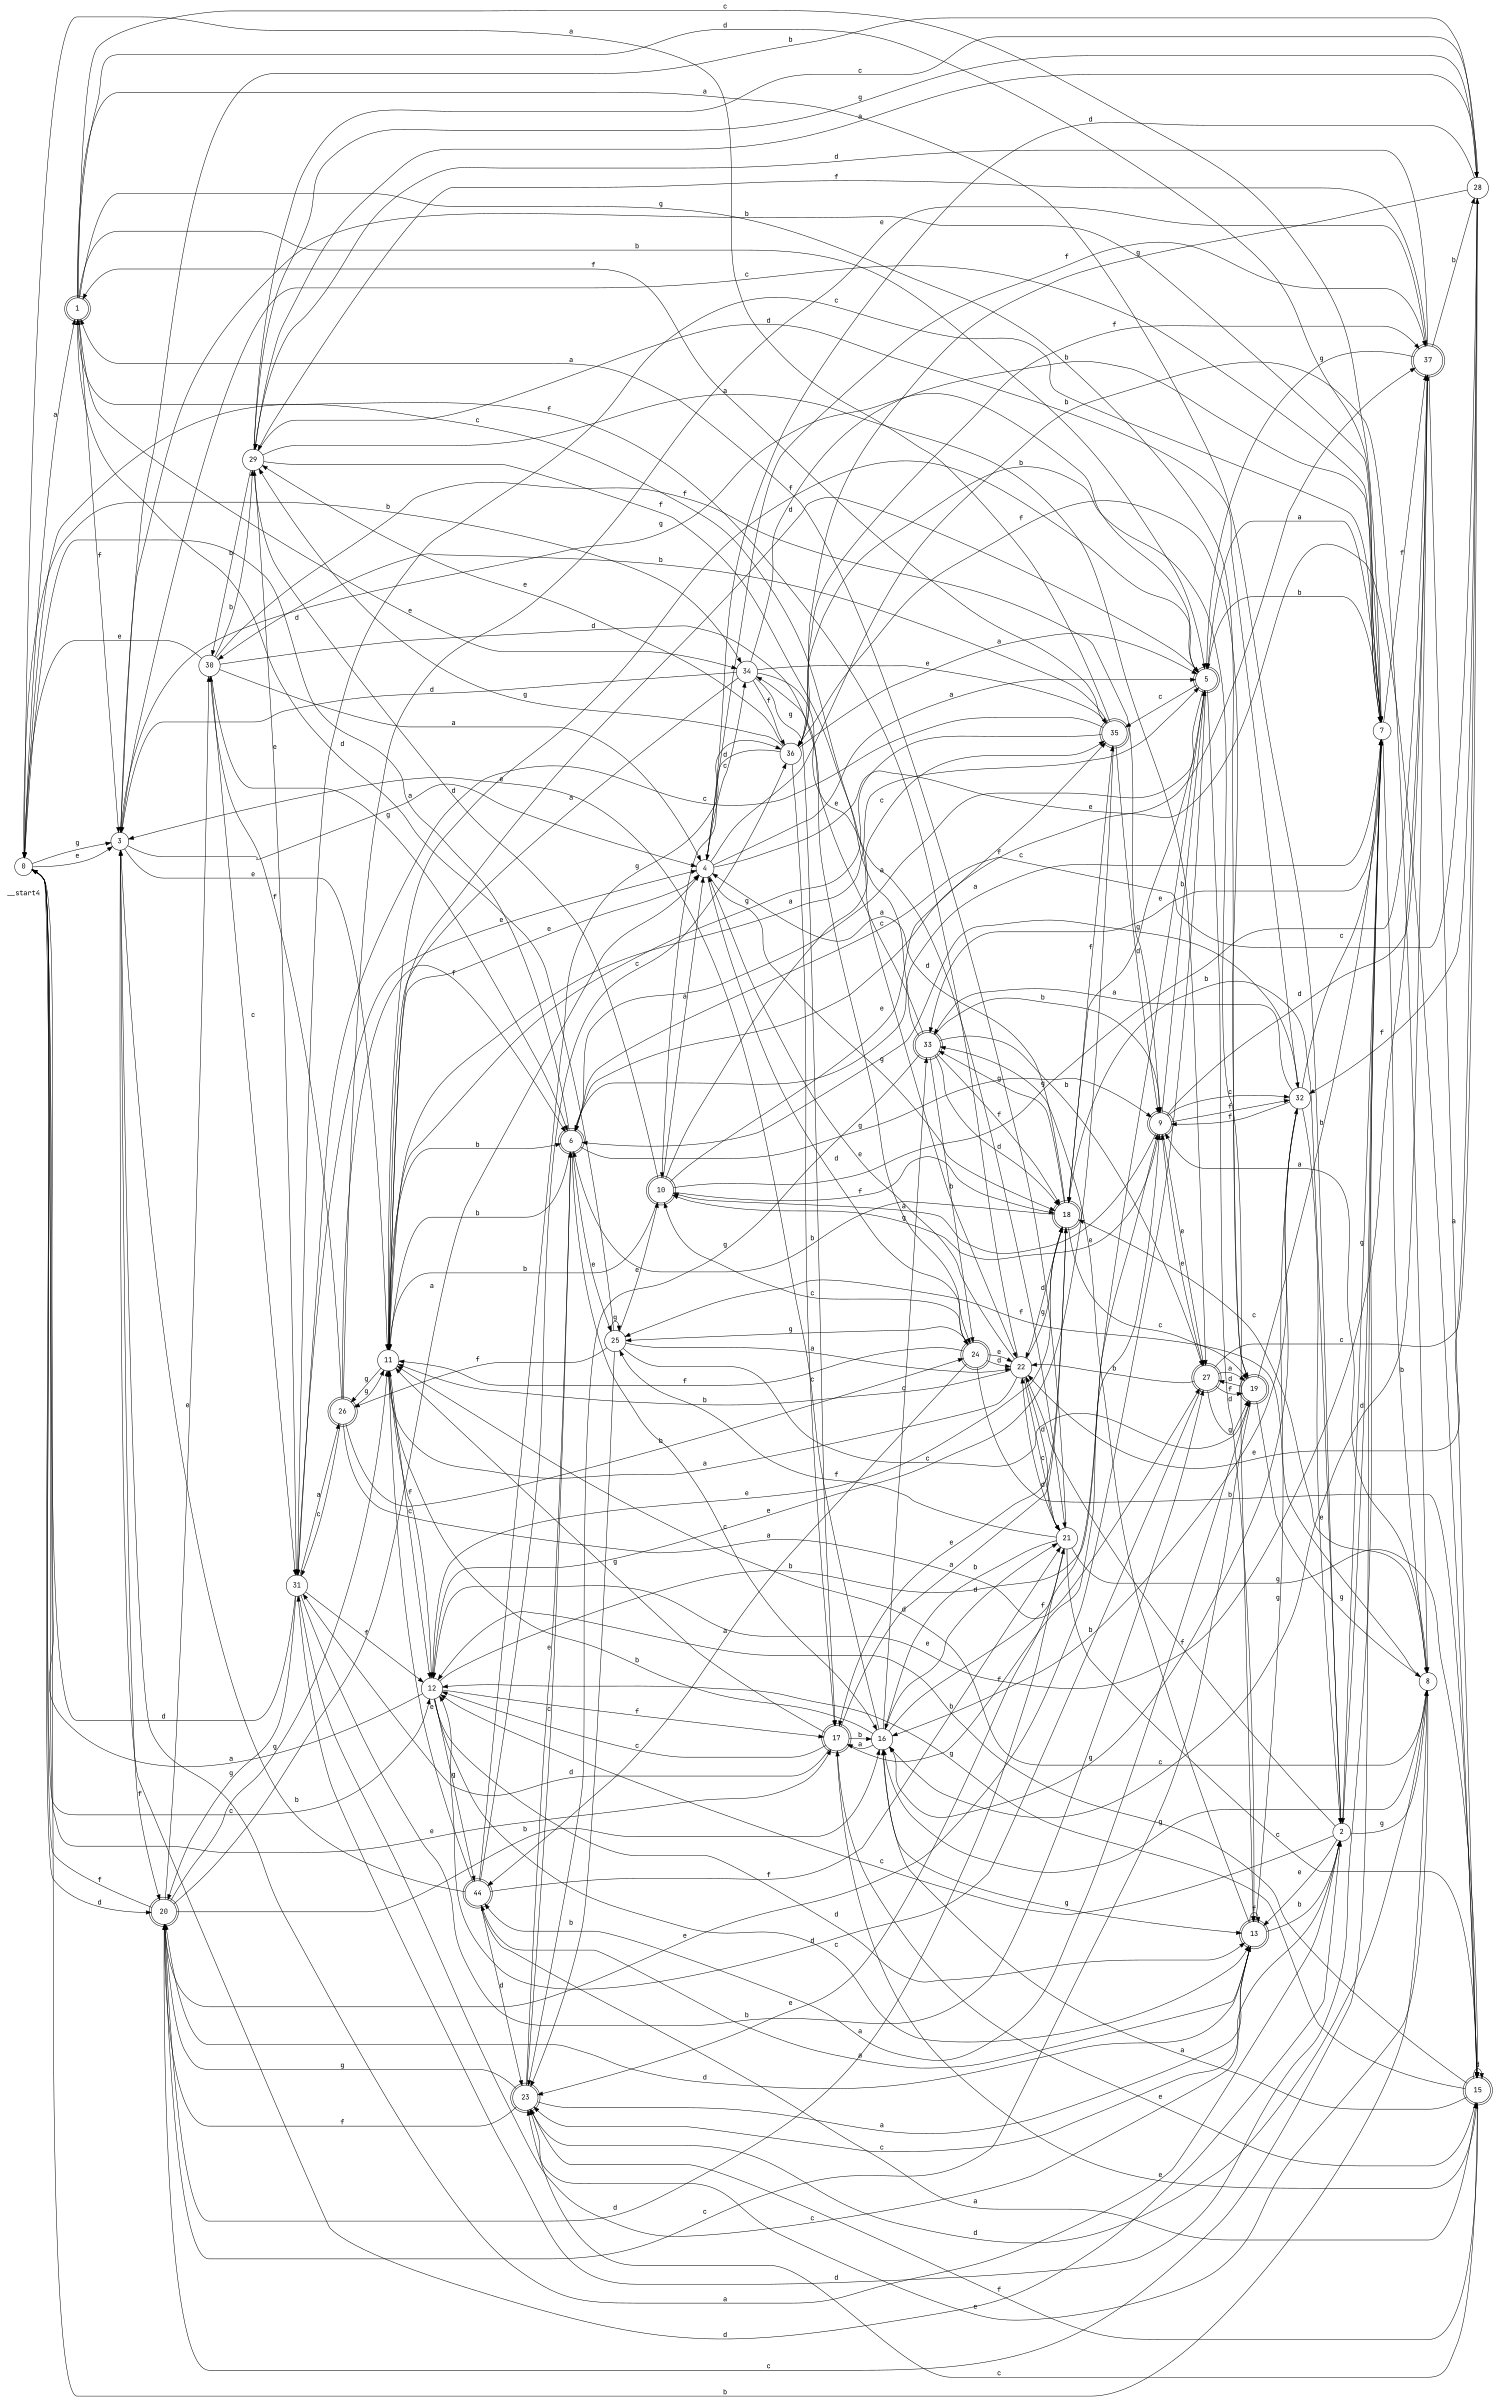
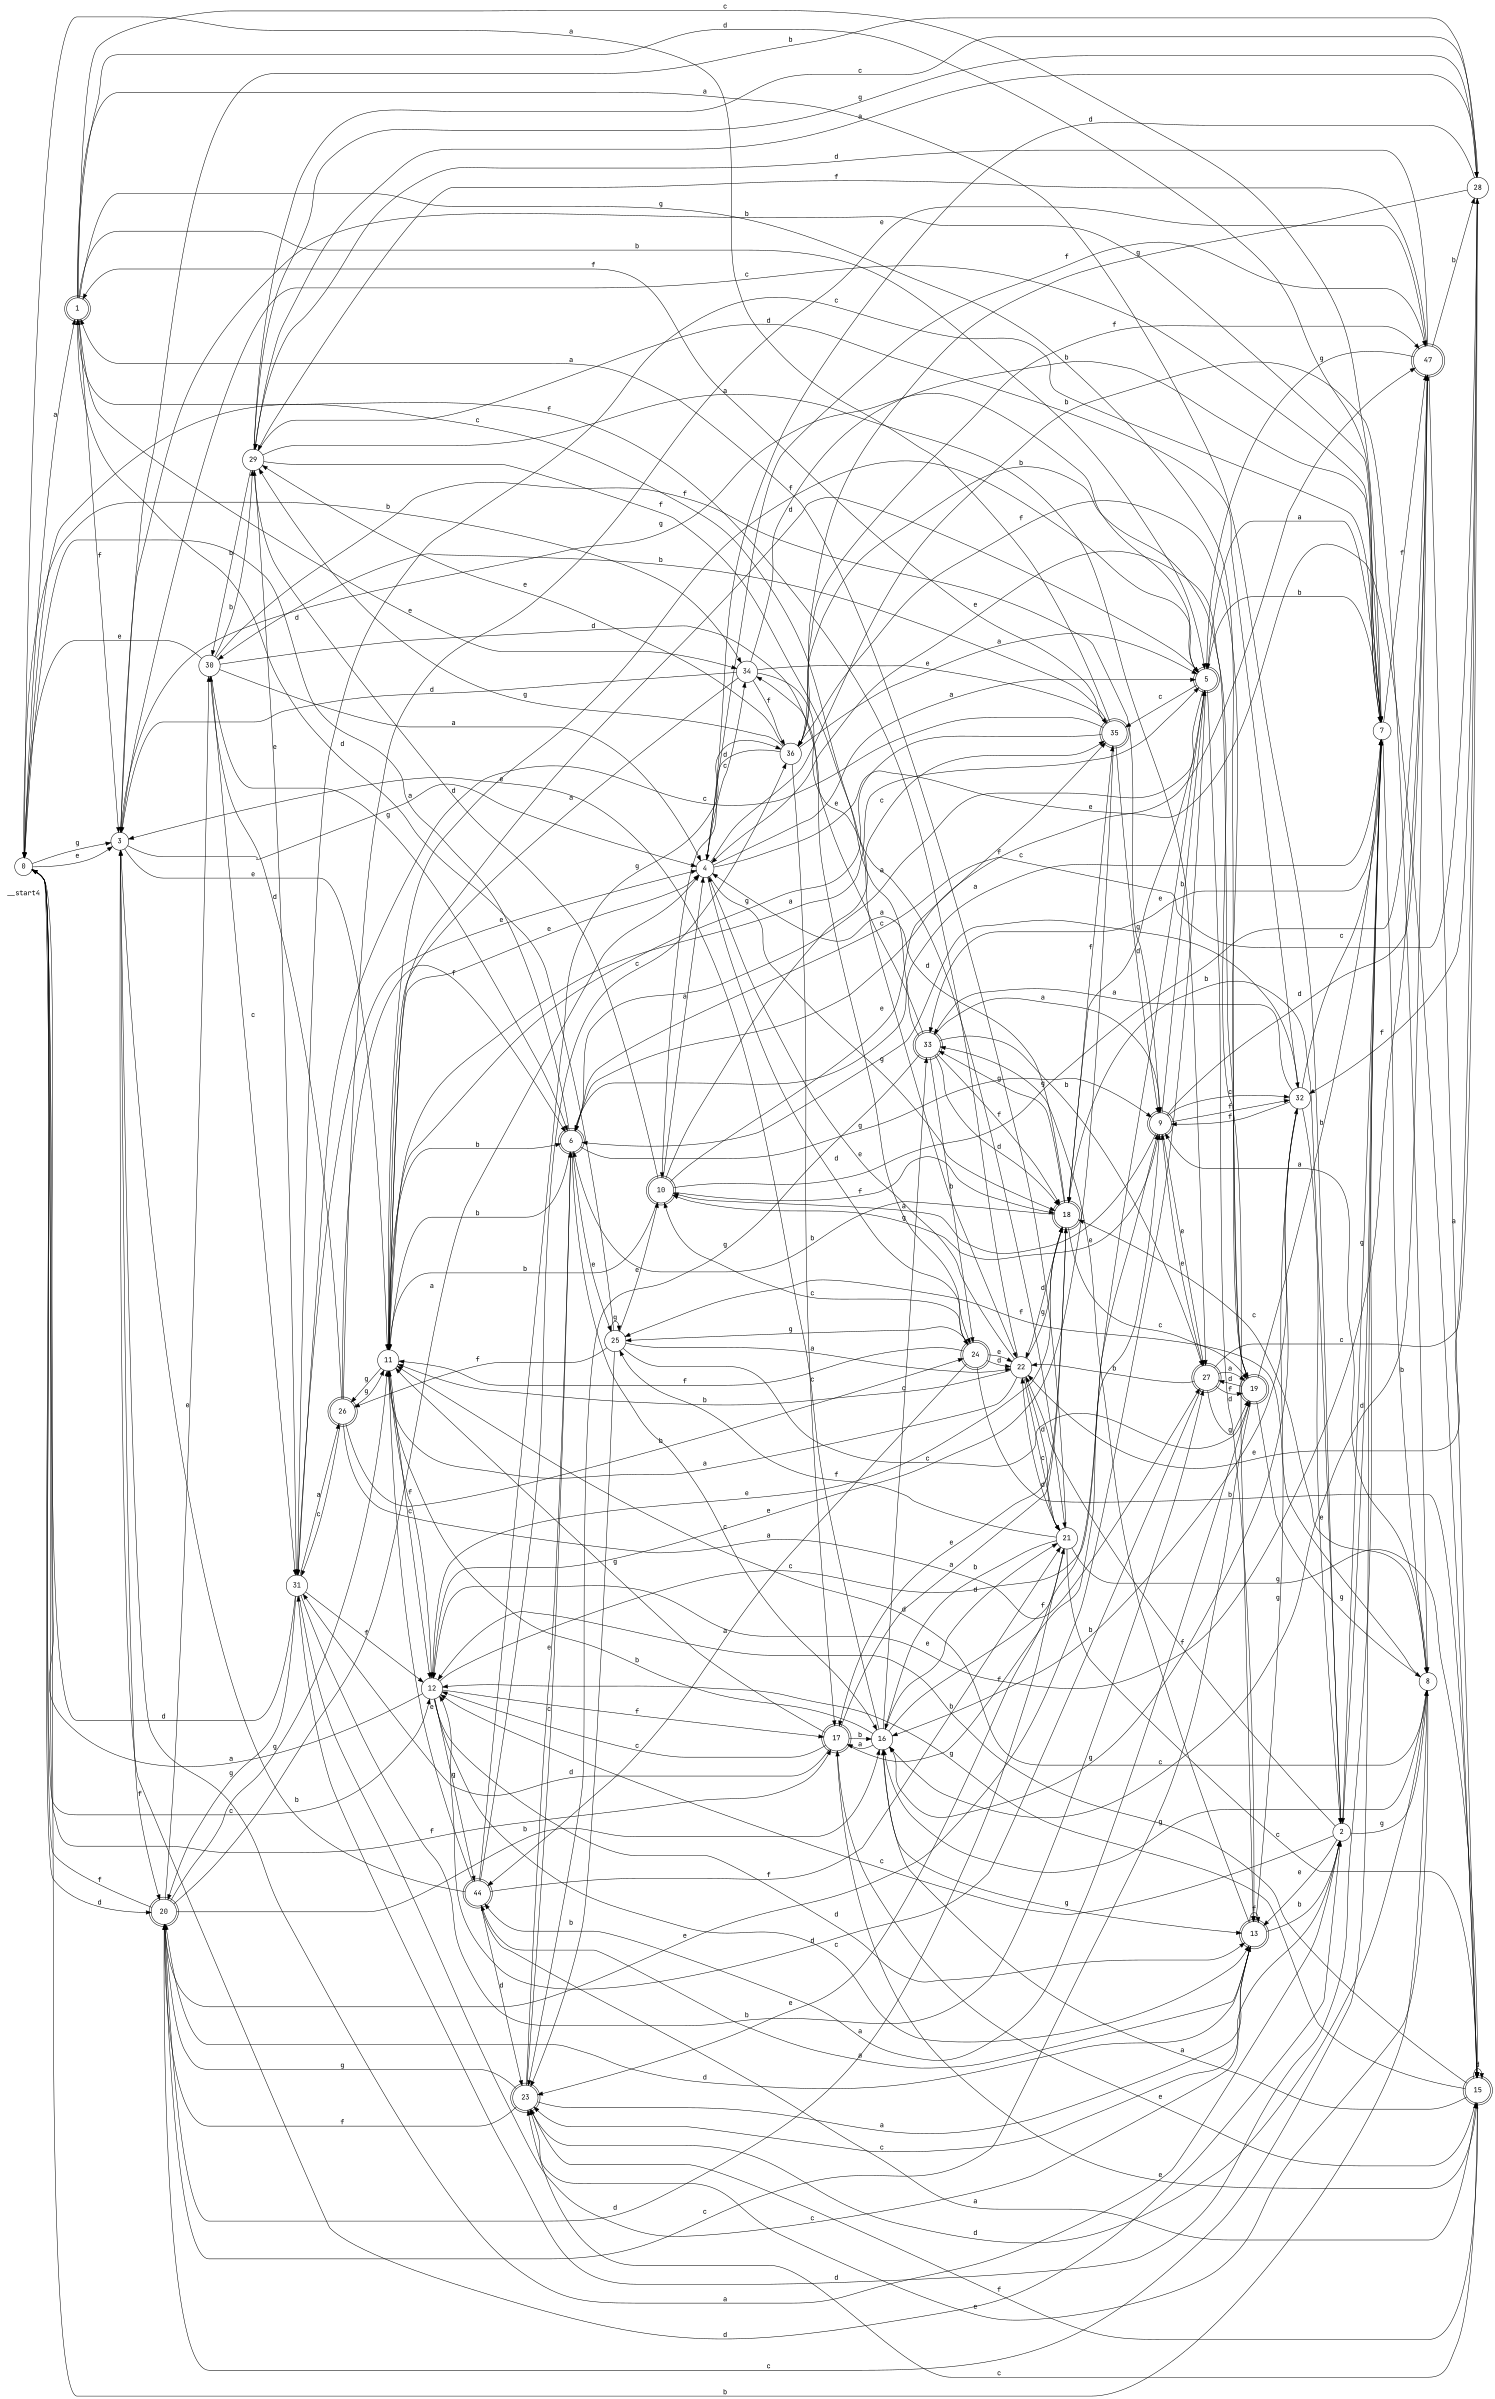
  digraph {
    fontname="JetBrains Mono"
    rankdir=LR
    node [fontname="JetBrains Mono" shape=circle color=black fillcolor=white style=filled]
    edge [fontname="JetBrains Mono"]
    n1 [label=__start4 shape=none color="" fillcolor="" style=""]
    n2 [label=0]
    n3 [label=1 shape=doublecircle style="rounded,filled"]
    n4 [label=3]
    n5 [label=12]
    n6 [label=17 shape=doublecircle style="rounded,filled"]
    n7 [label=20 shape=doublecircle style="rounded,filled"]
    n8 [label=34]
    n9 [label=2]
    n10 [label=5 shape=doublecircle style="rounded,filled"]
    n11 [label=7]
    n12 [label=19 shape=doublecircle style="rounded,filled"]
    n13 [label=4]
    n14 [label=11]
    n15 [label=13 shape=doublecircle style="rounded,filled"]
    n16 [label=18 shape=doublecircle style="rounded,filled"]
    n17 [label=9 shape=doublecircle style="rounded,filled"]
    n18 [label=44 shape=doublecircle style="rounded,filled"]
    n19 [label=15 shape=doublecircle style="rounded,filled"]
    n20 [label=16]
    n21 [label=31]
    n22 [label=21]
    n23 [label=30]
    n24 [label=22]
    n25 [label=35 shape=doublecircle style="rounded,filled"]
    n26 [label=36]
    n27 [label=8]
    n28 [label=6 shape=doublecircle style="rounded,filled"]
-   n29 [label=37 shape=doublecircle style="rounded,filled"]
+   n29 [label=47 shape=doublecircle style="rounded,filled"]
    n30 [label=33 shape=doublecircle style="rounded,filled"]
    n31 [label=27 shape=doublecircle style="rounded,filled"]
    n32 [label=25]
    n33 [label=23 shape=doublecircle style="rounded,filled"]
    n34 [label=32]
    n35 [label=24 shape=doublecircle style="rounded,filled"]
    n36 [label=26 shape=doublecircle style="rounded,filled"]
    n37 [label=10 shape=doublecircle style="rounded,filled"]
    n38 [label=29]
    n39 [label=28]
    n2 -> n3 [label=a]
    n2 -> n4 [label=e]
    n2 -> n4 [label=g]
    n2 -> n5 [label=c]
-   n2 -> n6 [label=e]
+   n2 -> n6 [label=f]
    n2 -> n7 [label=d]
    n2 -> n8 [label=b]
    n3 -> n4 [label=f]
    n3 -> n8 [label=e]
    n3 -> n9 [label=a]
    n3 -> n10 [label=b]
    n3 -> n11 [label=c]
    n3 -> n11 [label=d]
    n3 -> n12 [label=g]
    n4 -> n7 [label=f]
    n4 -> n9 [label=d]
    n4 -> n10 [label=g]
    n4 -> n11 [label=b]
    n4 -> n11 [label=c]
    n4 -> n13 [label=a]
    n4 -> n14 [label=e]
    n5 -> n2 [label=a]
    n5 -> n6 [label=f]
    n5 -> n15 [label=c]
    n5 -> n15 [label=d]
    n5 -> n16 [label=e]
-   n5 -> n17 [label=b]
+   n5 -> n17 [label=c]
    n5 -> n18 [label=g]
    n6 -> n5 [label=c]
    n6 -> n14 [label=g]
    n6 -> n16 [label=a]
    n6 -> n17 [label=f]
    n6 -> n19 [label=e]
    n6 -> n20 [label=b]
    n6 -> n21 [label=d]
    n7 -> n2 [label=f]
    n7 -> n11 [label=c]
    n7 -> n13 [label=a]
    n7 -> n14 [label=g]
    n7 -> n20 [label=b]
    n7 -> n22 [label=d]
    n7 -> n23 [label=e]
    n8 -> n4 [label=d]
-   n8 -> n6 [label=g]
    n8 -> n11 [label=b]
    n8 -> n14 [label=a]
    n8 -> n24 [label=c]
    n8 -> n25 [label=e]
    n8 -> n26 [label=f]
    n9 -> n4 [label=a]
    n9 -> n5 [label=c]
    n9 -> n11 [label=d]
    n9 -> n15 [label=e]
    n9 -> n16 [label=b]
    n9 -> n24 [label=f]
    n9 -> n27 [label=g]
    n10 -> n7 [label=e]
    n10 -> n11 [label=b]
    n10 -> n14 [label=f]
    n10 -> n15 [label=d]
    n10 -> n16 [label=g]
    n10 -> n25 [label=c]
    n10 -> n28 [label=a]
    n11 -> n9 [label=g]
    n11 -> n10 [label=a]
    n11 -> n21 [label=c]
    n11 -> n21 [label=d]
    n11 -> n27 [label=b]
    n11 -> n29 [label=f]
    n11 -> n30 [label=e]
    n12 -> n7 [label=c]
    n12 -> n11 [label=b]
+   n12 -> n13 [label=e]
    n12 -> n18 [label=a]
    n12 -> n26 [label=f]
    n12 -> n27 [label=g]
    n12 -> n31 [label=d]
    n13 -> n8 [label=c]
    n13 -> n10 [label=a]
    n13 -> n16 [label=g]
    n13 -> n19 [label=e]
    n13 -> n27 [label=b]
    n13 -> n29 [label=f]
    n13 -> n35 [label=d]
    n14 -> n5 [label=c]
    n14 -> n5 [label=f]
    n14 -> n10 [label=a]
    n14 -> n10 [label=d]
    n14 -> n13 [label=e]
    n14 -> n28 [label=b]
    n14 -> n36 [label=g]
    n15 -> n7 [label=d]
    n15 -> n9 [label=b]
    n15 -> n15 [label=f]
    n15 -> n18 [label=a]
    n15 -> n30 [label=e]
    n15 -> n33 [label=c]
    n15 -> n34 [label=g]
    n16 -> n6 [label=e]
    n16 -> n12 [label=c]
    n16 -> n13 [label=a]
    n16 -> n24 [label=d]
    n16 -> n25 [label=f]
    n16 -> n28 [label=b]
    n16 -> n30 [label=g]
    n17 -> n10 [label=b]
    n17 -> n29 [label=d]
    n17 -> n31 [label=e]
    n17 -> n34 [label=c]
    n17 -> n34 [label=f]
    n17 -> n37 [label=a]
    n17 -> n37 [label=g]
    n18 -> n4 [label=b]
    n18 -> n14 [label=e]
    n18 -> n19 [label=a]
    n18 -> n22 [label=f]
    n18 -> n26 [label=c]
    n18 -> n26 [label=g]
    n18 -> n33 [label=d]
    n19 -> n5 [label=b]
    n19 -> n5 [label=g]
    n19 -> n6 [label=e]
    n19 -> n19 [label=d]
    n19 -> n20 [label=a]
    n19 -> n33 [label=c]
    n19 -> n33 [label=f]
    n20 -> n4 [label=e]
    n20 -> n6 [label=a]
    n20 -> n10 [label=f]
    n20 -> n14 [label=b]
    n20 -> n15 [label=g]
    n20 -> n22 [label=d]
    n20 -> n30 [label=c]
    n21 -> n2 [label=d]
    n21 -> n5 [label=f]
    n21 -> n7 [label=g]
    n21 -> n9 [label=c]
    n21 -> n13 [label=e]
    n21 -> n31 [label=b]
    n21 -> n36 [label=a]
    n22 -> n3 [label=a]
    n22 -> n19 [label=c]
    n22 -> n19 [label=g]
    n22 -> n20 [label=b]
    n22 -> n24 [label=d]
    n22 -> n32 [label=f]
    n22 -> n33 [label=e]
    n23 -> n2 [label=e]
    n23 -> n13 [label=a]
    n23 -> n17 [label=f]
    n23 -> n21 [label=c]
    n23 -> n28 [label=g]
    n23 -> n35 [label=d]
    n23 -> n38 [label=b]
    n24 -> n3 [label=f]
    n24 -> n13 [label=e]
    n24 -> n14 [label=a]
    n24 -> n14 [label=b]
    n24 -> n16 [label=g]
    n24 -> n22 [label=c]
    n24 -> n22 [label=d]
    n25 -> n2 [label=a]
    n25 -> n3 [label=f]
    n25 -> n5 [label=e]
    n25 -> n14 [label=g]
    n25 -> n17 [label=d]
    n25 -> n21 [label=c]
    n25 -> n23 [label=b]
    n26 -> n6 [label=c]
    n26 -> n10 [label=a]
    n26 -> n15 [label=b]
    n26 -> n29 [label=f]
    n26 -> n37 [label=d]
    n26 -> n38 [label=e]
    n26 -> n38 [label=g]
    n27 -> n2 [label=b]
    n27 -> n14 [label=d]
    n27 -> n16 [label=c]
    n27 -> n17 [label=a]
    n27 -> n20 [label=g]
    n27 -> n32 [label=f]
    n27 -> n33 [label=e]
    n28 -> n2 [label=d]
    n28 -> n11 [label=a]
    n28 -> n14 [label=b]
    n28 -> n17 [label=g]
    n28 -> n20 [label=c]
    n28 -> n29 [label=f]
    n28 -> n32 [label=e]
    n29 -> n5 [label=e]
    n29 -> n10 [label=g]
    n29 -> n19 [label=a]
    n29 -> n20 [label=c]
    n29 -> n38 [label=d]
    n29 -> n38 [label=f]
    n29 -> n39 [label=b]
    n30 -> n2 [label=c]
    n30 -> n8 [label=e]
    n30 -> n16 [label=d]
    n30 -> n16 [label=f]
-   n30 -> n17 [label=b]
+   n30 -> n17 [label=a]
    n30 -> n31 [label=b]
    n30 -> n33 [label=g]
    n30 -> n35 [label=b]
    n31 -> n5 [label=d]
    n31 -> n12 [label=a]
    n31 -> n12 [label=f]
    n31 -> n12 [label=g]
    n31 -> n17 [label=e]
    n31 -> n24 [label=b]
    n31 -> n39 [label=c]
    n32 -> n3 [label=d]
    n32 -> n12 [label=c]
    n32 -> n24 [label=a]
    n32 -> n32 [label=g]
    n32 -> n33 [label=b]
    n32 -> n36 [label=f]
    n32 -> n37 [label=e]
    n33 -> n7 [label=f]
    n33 -> n7 [label=g]
    n33 -> n15 [label=a]
    n33 -> n27 [label=d]
    n33 -> n28 [label=c]
    n33 -> n28 [label=e]
    n34 -> n9 [label=e]
    n34 -> n11 [label=c]
    n34 -> n17 [label=f]
    n34 -> n20 [label=b]
    n34 -> n20 [label=g]
    n34 -> n28 [label=d]
    n34 -> n30 [label=a]
    n35 -> n14 [label=f]
    n35 -> n18 [label=a]
    n35 -> n19 [label=b]
    n35 -> n24 [label=d]
    n35 -> n24 [label=e]
    n35 -> n32 [label=g]
    n35 -> n37 [label=c]
    n36 -> n14 [label=g]
    n36 -> n21 [label=c]
-   n36 -> n23 [label=f]
+   n36 -> n23 [label=d]
    n36 -> n28 [label=f]
    n36 -> n29 [label=e]
    n36 -> n31 [label=a]
    n36 -> n35 [label=b]
    n37 -> n13 [label=a]
    n37 -> n14 [label=b]
    n37 -> n16 [label=f]
    n37 -> n25 [label=c]
    n37 -> n25 [label=e]
    n37 -> n29 [label=g]
    n37 -> n38 [label=d]
    n38 -> n21 [label=e]
    n38 -> n22 [label=f]
    n38 -> n23 [label=b]
    n38 -> n31 [label=a]
    n38 -> n34 [label=d]
    n38 -> n39 [label=c]
    n38 -> n39 [label=g]
    n39 -> n4 [label=b]
    n39 -> n13 [label=d]
    n39 -> n24 [label=e]
    n39 -> n26 [label=g]
    n39 -> n28 [label=c]
    n39 -> n34 [label=f]
    n39 -> n38 [label=a]
  }
